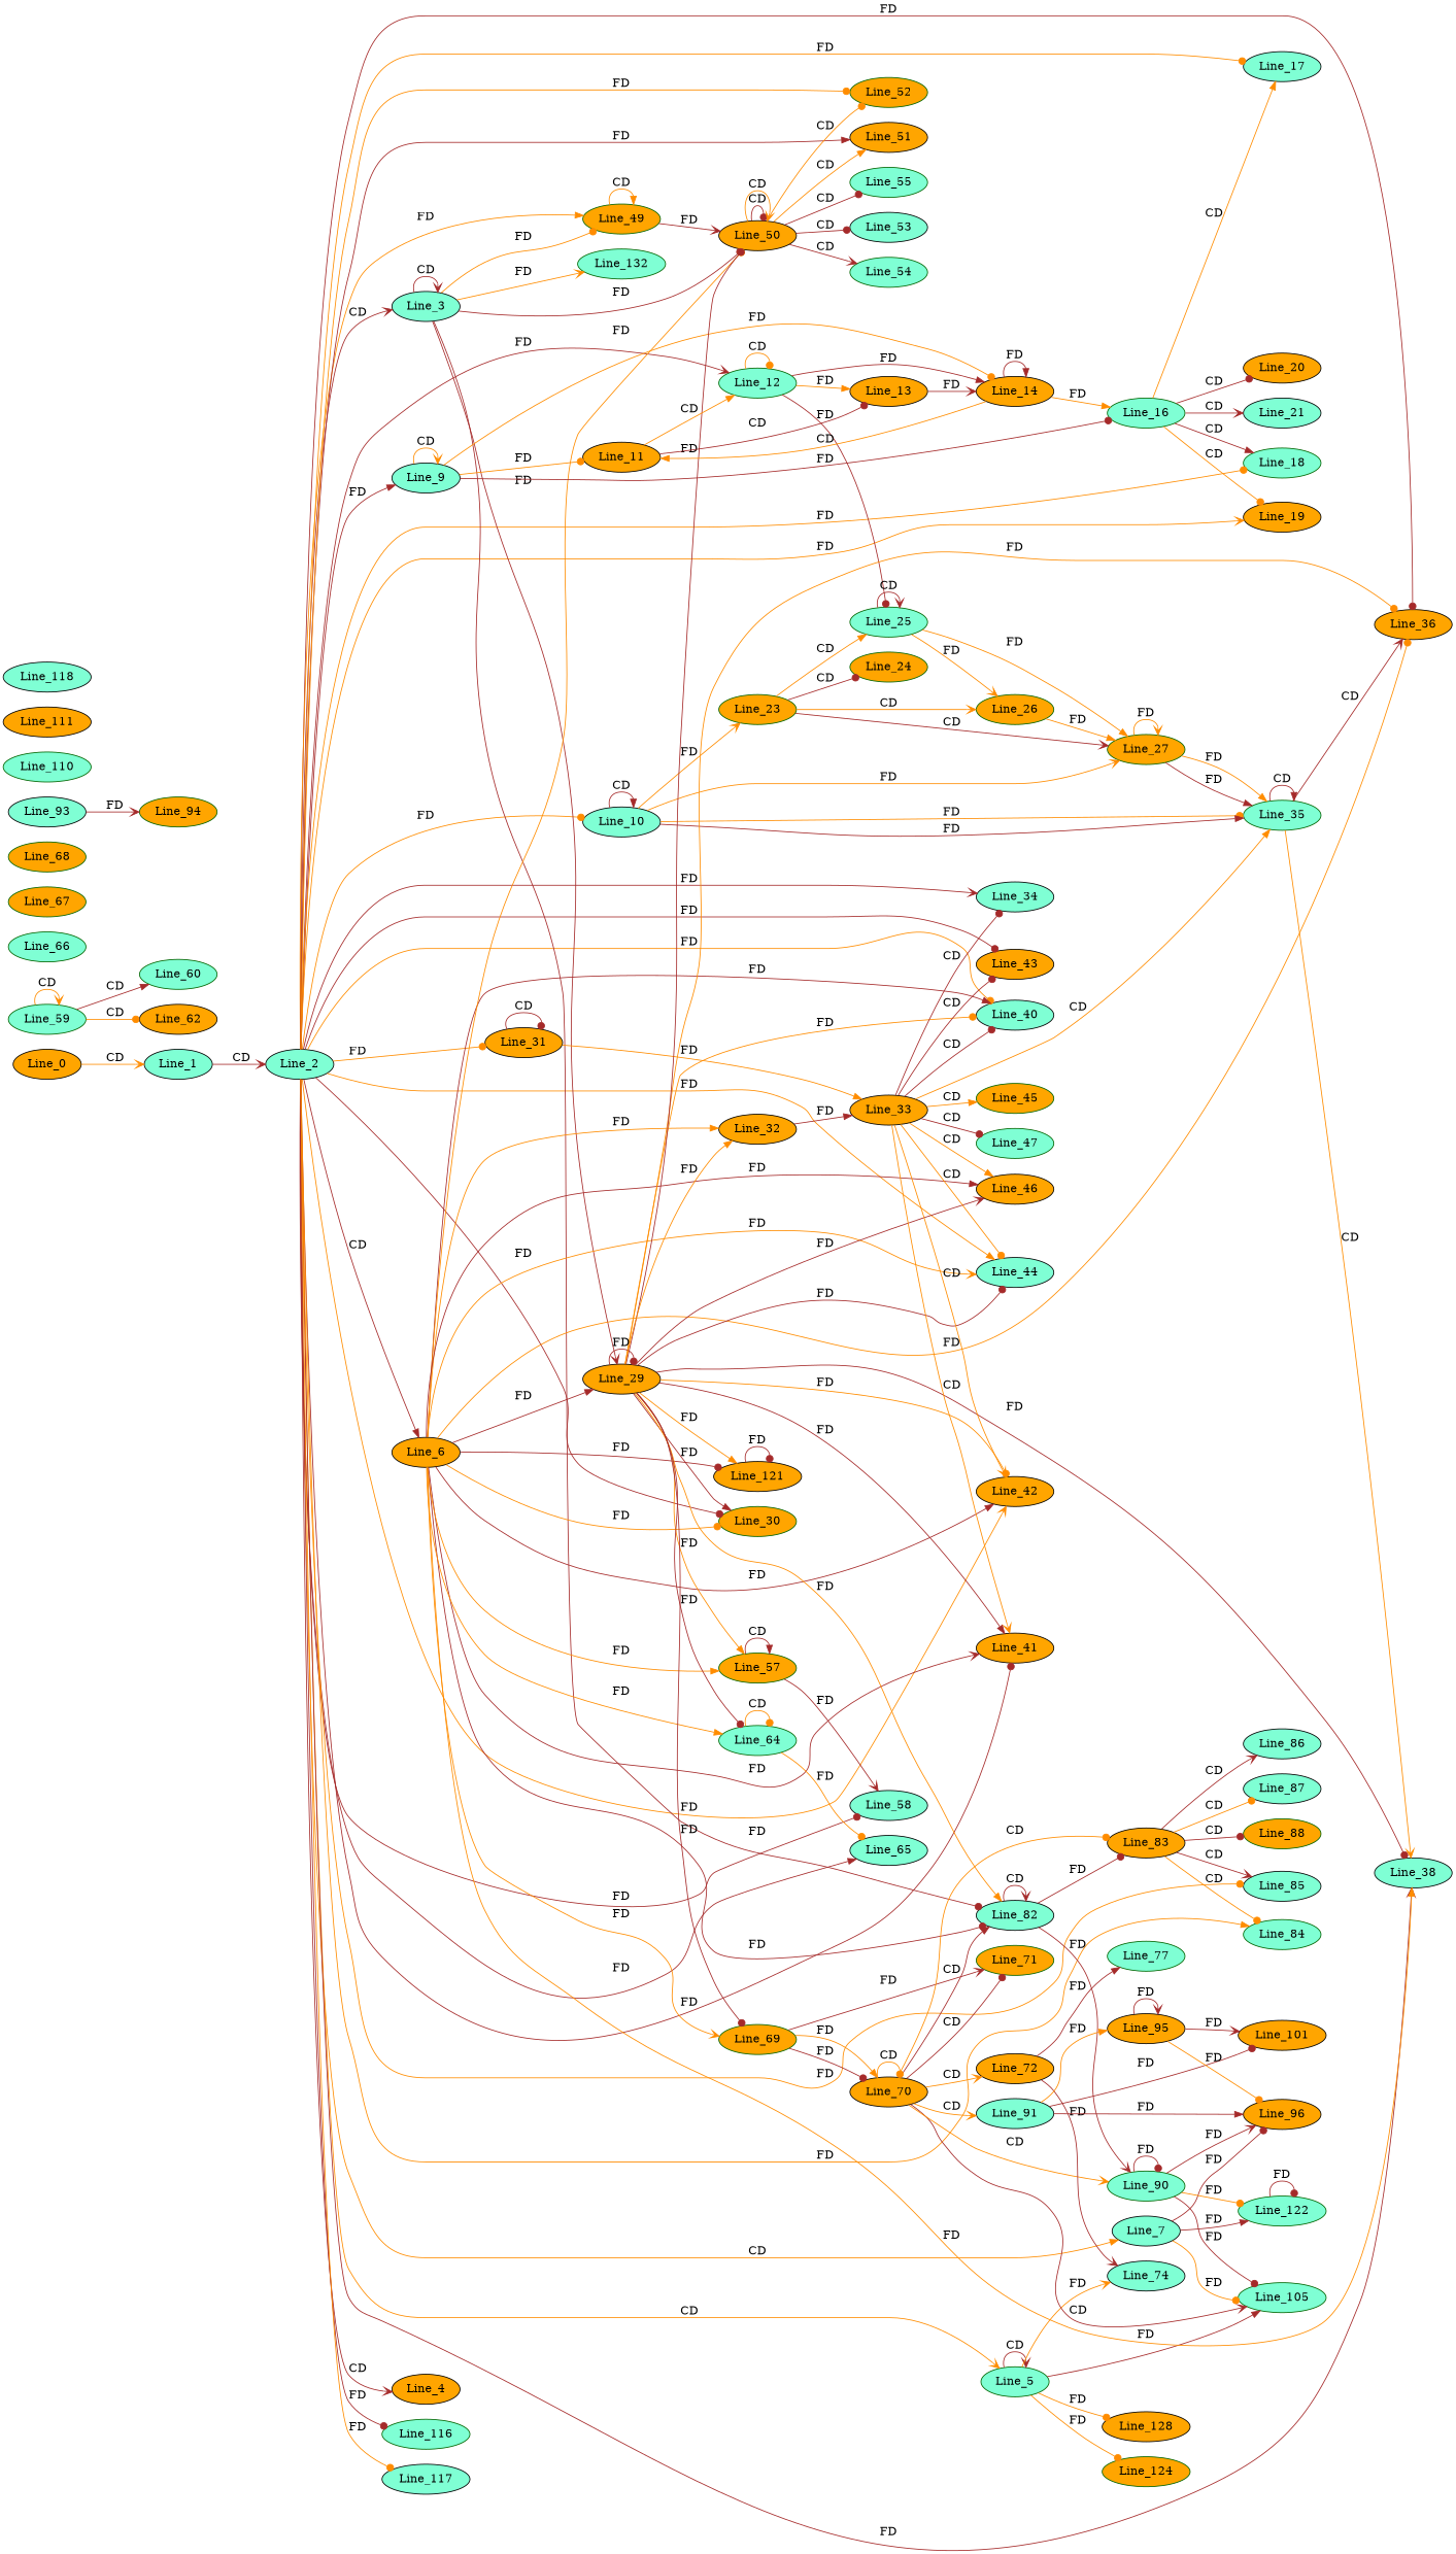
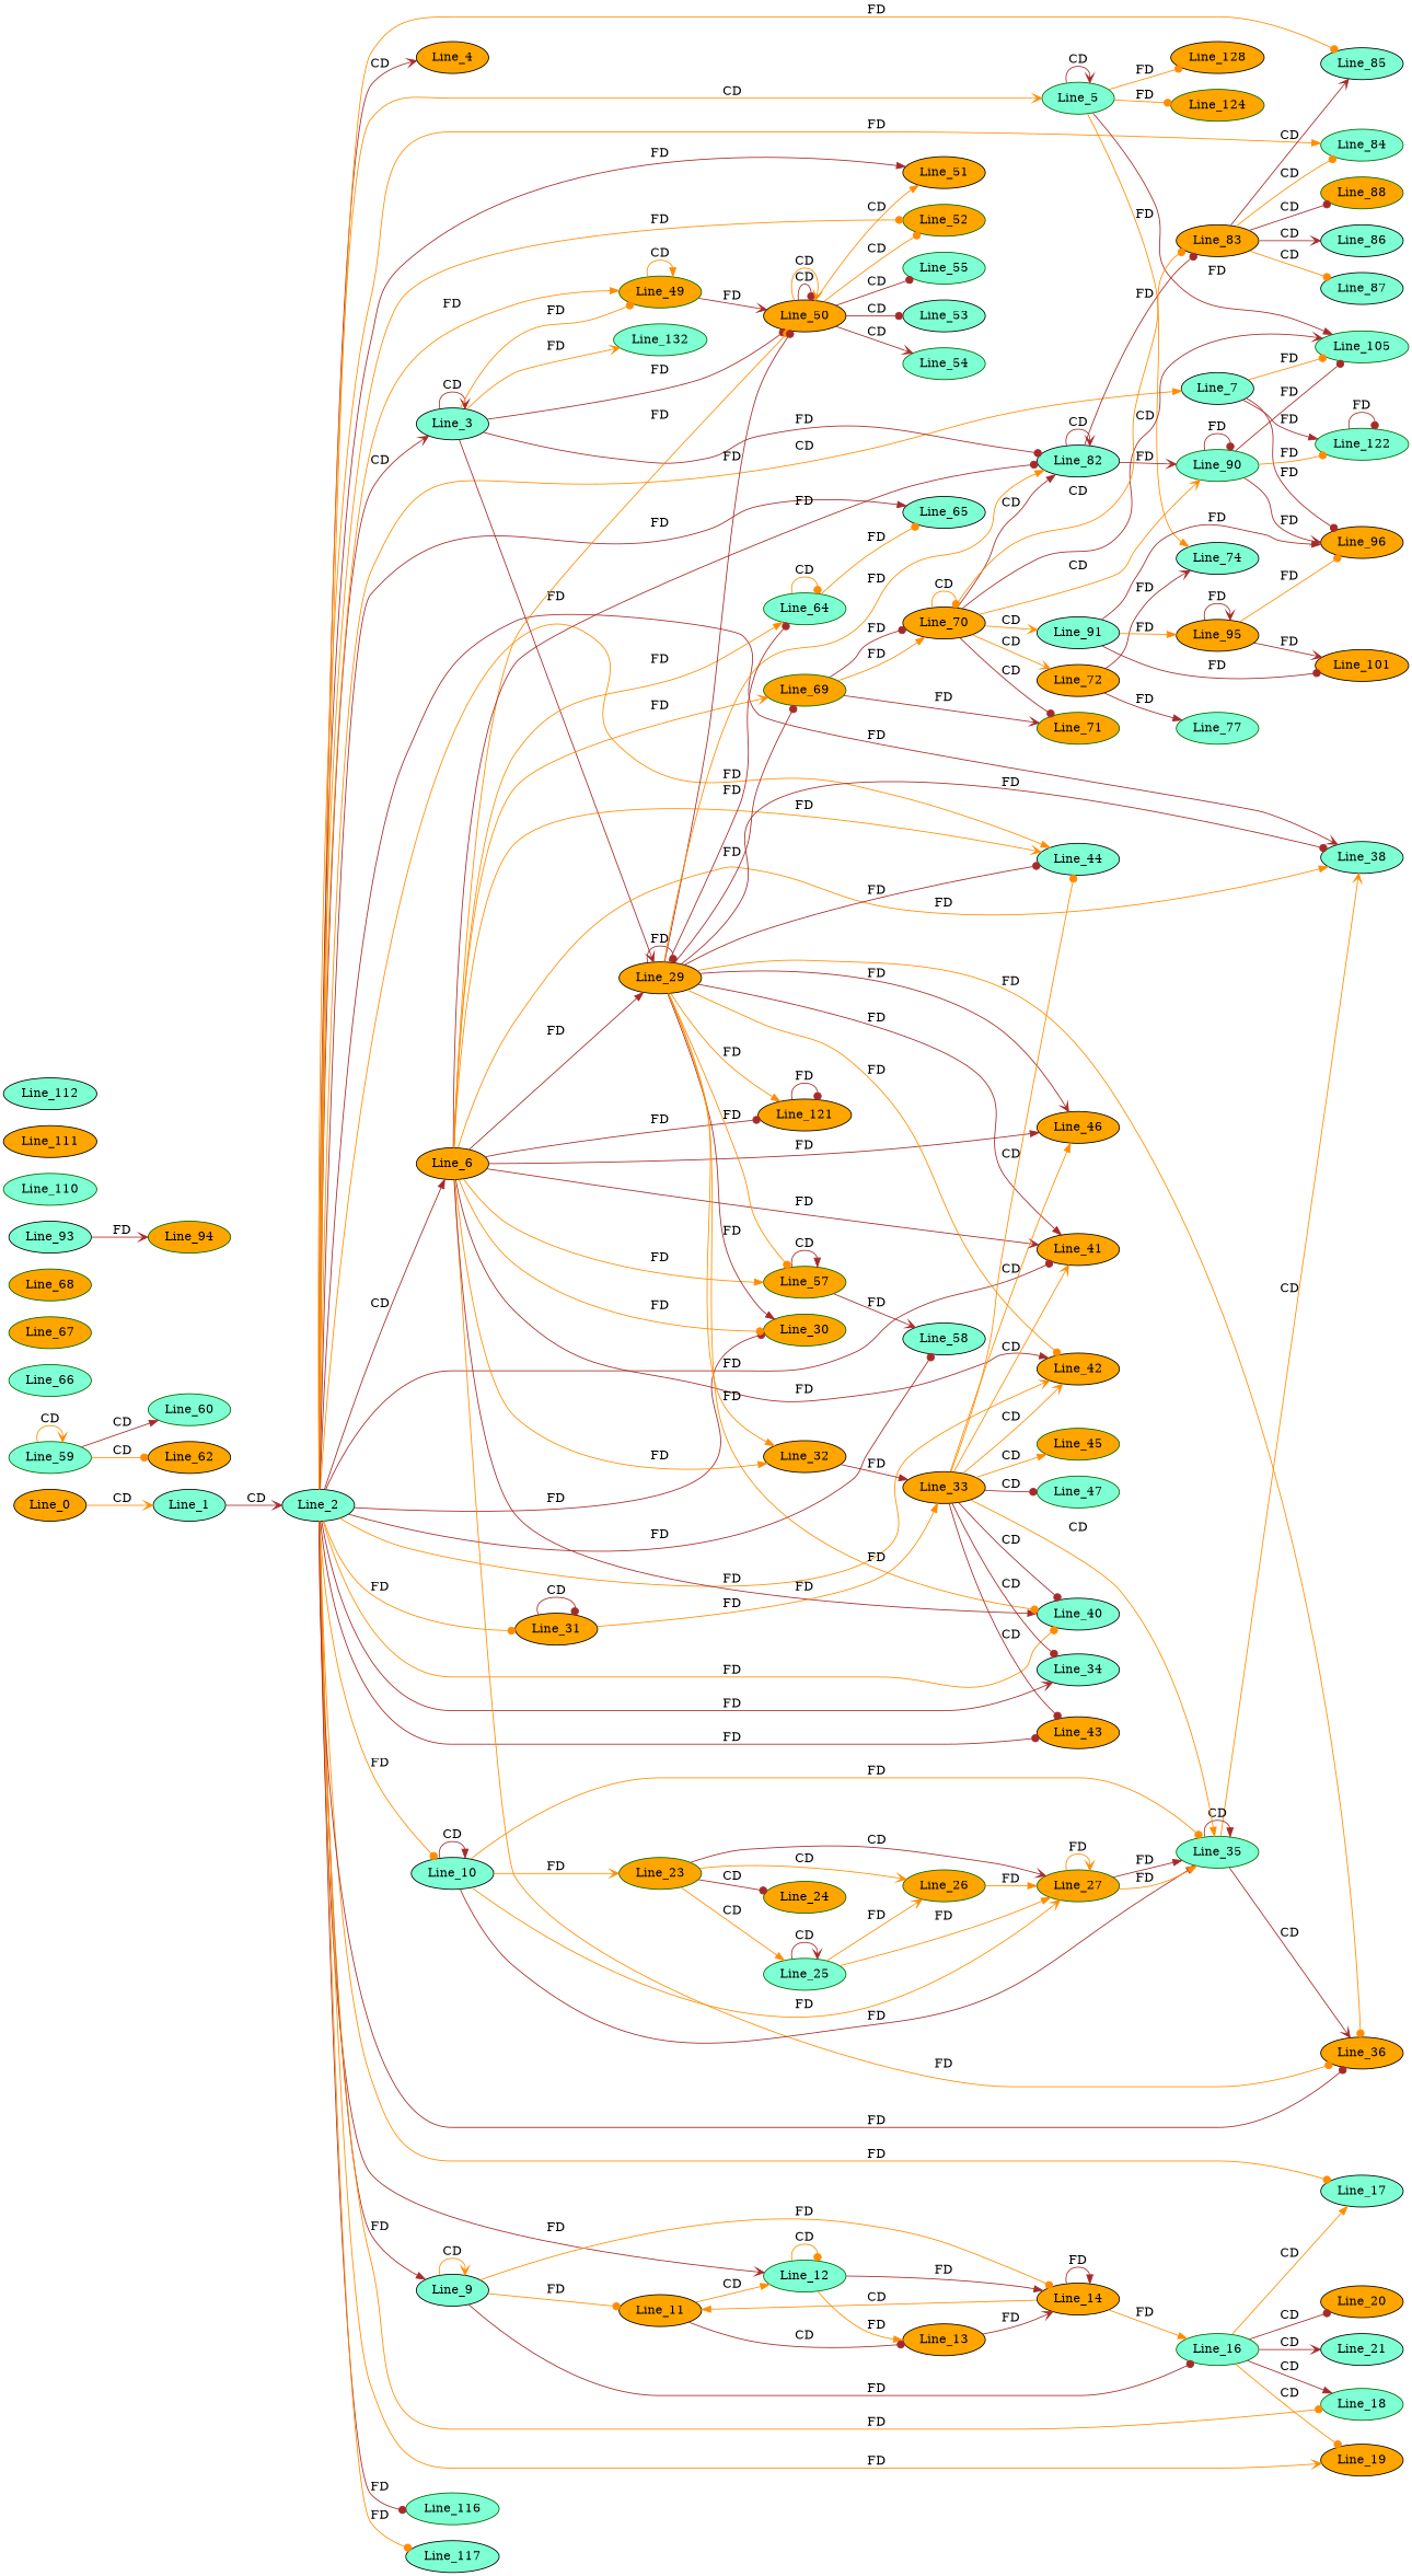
  digraph {
    rankdir=LR
    node [color=black fillcolor=aquamarine style=filled]
    edge [arrowhead=dot color=brown]
    Line_1
    Line_0 [fillcolor=orange]
    Line_2
    Line_3
    Line_4 [fillcolor=orange]
    Line_5 [color=darkgreen]
    Line_6 [fillcolor=orange]
    Line_7
    Line_9
    Line_10
    Line_12 [color=darkgreen]
    Line_17
    Line_18 [color=darkgreen]
    Line_19 [fillcolor=orange]
    Line_30 [color=darkgreen fillcolor=orange]
    Line_31 [fillcolor=orange]
    Line_34
    Line_36 [fillcolor=orange]
    Line_38
    Line_40
    Line_41 [fillcolor=orange]
    Line_42 [fillcolor=orange]
    Line_43 [fillcolor=orange]
    Line_44
    Line_49 [color=darkgreen fillcolor=orange]
    Line_51 [fillcolor=orange]
    Line_52 [color=darkgreen fillcolor=orange]
    Line_58
    Line_65
    Line_84 [color=darkgreen]
    Line_85
    Line_116 [color=darkgreen]
    Line_117
    Line_29 [fillcolor=orange]
    Line_50 [fillcolor=orange]
    Line_82
    Line_132 [color=darkgreen]
    Line_74
    Line_105 [color=darkgreen]
    Line_124 [color=darkgreen fillcolor=orange]
    Line_128 [fillcolor=orange]
    Line_32 [fillcolor=orange]
    Line_46 [fillcolor=orange]
    Line_57 [color=darkgreen fillcolor=orange]
    Line_64 [color=darkgreen]
    Line_69 [color=darkgreen fillcolor=orange]
    Line_121 [fillcolor=orange]
    Line_96 [fillcolor=orange]
    Line_122 [color=darkgreen]
    Line_11 [fillcolor=orange]
    Line_14 [fillcolor=orange]
    Line_16 [color=darkgreen]
    Line_23 [color=darkgreen fillcolor=orange]
    Line_27 [color=darkgreen fillcolor=orange]
    Line_35 [color=darkgreen]
    Line_13 [fillcolor=orange]
    Line_25 [color=darkgreen]
    Line_33 [fillcolor=orange]
    Line_53
    Line_54 [color=darkgreen]
    Line_55 [color=darkgreen]
    Line_90 [color=darkgreen]
    Line_83 [fillcolor=orange]
    Line_70 [fillcolor=orange]
    Line_71 [color=darkgreen fillcolor=orange]
    Line_20 [fillcolor=orange]
    Line_21
    Line_24 [color=darkgreen fillcolor=orange]
    Line_26 [color=darkgreen fillcolor=orange]
    Line_45 [color=darkgreen fillcolor=orange]
    Line_47 [color=darkgreen]
    Line_59 [color=darkgreen]
    Line_60 [color=darkgreen]
    Line_62 [fillcolor=orange]
    Line_66 [color=darkgreen]
    Line_67 [color=darkgreen fillcolor=orange]
    Line_68 [color=darkgreen fillcolor=orange]
    Line_72 [fillcolor=orange]
    Line_91
    Line_77 [color=darkgreen]
    Line_86
    Line_87
    Line_88 [color=darkgreen fillcolor=orange]
    Line_95 [fillcolor=orange]
    Line_101 [fillcolor=orange]
    Line_93
    Line_94 [color=darkgreen fillcolor=orange]
    Line_110 [color=darkgreen]
    Line_111 [fillcolor=orange]
-   Line_112 [label=Line_118]
+   Line_112
    Line_1 -> Line_2 [arrowhead=vee label=CD]
    Line_0 -> Line_1 [arrowhead=vee color=darkorange label=CD]
    Line_2 -> Line_3 [arrowhead=vee label=CD]
    Line_2 -> Line_4 [arrowhead=vee label=CD]
    Line_2 -> Line_5 [arrowhead=vee color=darkorange label=CD]
    Line_2 -> Line_6 [arrowhead=normal label=CD]
    Line_2 -> Line_7 [arrowhead=normal color=darkorange label=CD]
    Line_2 -> Line_9 [arrowhead=normal label=FD]
    Line_2 -> Line_10 [color=darkorange label=FD]
    Line_2 -> Line_12 [arrowhead=vee label=FD]
    Line_2 -> Line_17 [color=darkorange label=FD]
    Line_2 -> Line_18 [color=darkorange label=FD]
    Line_2 -> Line_19 [arrowhead=vee color=darkorange label=FD]
    Line_2 -> Line_30 [label=FD]
    Line_2 -> Line_31 [color=darkorange label=FD]
    Line_2 -> Line_34 [arrowhead=vee label=FD]
    Line_2 -> Line_36 [label=FD]
    Line_2 -> Line_38 [arrowhead=vee label=FD]
    Line_2 -> Line_40 [color=darkorange label=FD]
    Line_2 -> Line_41 [label=FD]
    Line_2 -> Line_42 [arrowhead=vee color=darkorange label=FD]
    Line_2 -> Line_43 [label=FD]
    Line_2 -> Line_44 [arrowhead=normal color=darkorange label=FD]
    Line_2 -> Line_49 [arrowhead=normal color=darkorange label=FD]
    Line_2 -> Line_51 [arrowhead=normal label=FD]
    Line_2 -> Line_52 [color=darkorange label=FD]
    Line_2 -> Line_58 [label=FD]
    Line_2 -> Line_65 [arrowhead=normal label=FD]
    Line_2 -> Line_84 [arrowhead=normal color=darkorange label=FD]
    Line_2 -> Line_85 [color=darkorange label=FD]
    Line_2 -> Line_116 [label=FD]
    Line_2 -> Line_117 [color=darkorange label=FD]
    Line_3 -> Line_3 [arrowhead=vee label=CD]
    Line_3 -> Line_49 [color=darkorange label=FD]
    Line_3 -> Line_29 [arrowhead=vee label=FD]
    Line_3 -> Line_50 [label=FD]
    Line_3 -> Line_82 [label=FD]
    Line_3 -> Line_132 [arrowhead=vee color=darkorange label=FD]
    Line_5 -> Line_5 [arrowhead=vee label=CD]
-   Line_5 -> Line_74 [arrowhead=vee color=darkorange label=FD]
+   Line_5 -> Line_74 [arrowhead=normal color=darkorange label=FD]
    Line_5 -> Line_105 [arrowhead=normal label=FD]
    Line_5 -> Line_124 [color=darkorange label=FD]
    Line_5 -> Line_128 [color=darkorange label=FD]
    Line_6 -> Line_30 [color=darkorange label=FD]
    Line_6 -> Line_36 [color=darkorange label=FD]
    Line_6 -> Line_38 [arrowhead=normal color=darkorange label=FD]
    Line_6 -> Line_40 [arrowhead=normal label=FD]
    Line_6 -> Line_41 [arrowhead=vee label=FD]
    Line_6 -> Line_42 [arrowhead=normal label=FD]
    Line_6 -> Line_44 [arrowhead=vee color=darkorange label=FD]
    Line_6 -> Line_29 [arrowhead=normal label=FD]
    Line_6 -> Line_50 [color=darkorange label=FD]
    Line_6 -> Line_82 [label=FD]
    Line_6 -> Line_32 [arrowhead=normal color=darkorange label=FD]
    Line_6 -> Line_46 [arrowhead=normal label=FD]
    Line_6 -> Line_57 [arrowhead=normal color=darkorange label=FD]
    Line_6 -> Line_64 [arrowhead=normal color=darkorange label=FD]
    Line_6 -> Line_69 [arrowhead=vee color=darkorange label=FD]
    Line_6 -> Line_121 [label=FD]
    Line_7 -> Line_105 [color=darkorange label=FD]
    Line_7 -> Line_96 [label=FD]
    Line_7 -> Line_122 [arrowhead=normal label=FD]
    Line_9 -> Line_9 [arrowhead=vee color=darkorange label=CD]
    Line_9 -> Line_11 [color=darkorange label=FD]
    Line_9 -> Line_14 [color=darkorange label=FD]
    Line_9 -> Line_16 [label=FD]
    Line_10 -> Line_10 [arrowhead=normal label=CD]
    Line_10 -> Line_23 [arrowhead=vee color=darkorange label=FD]
    Line_10 -> Line_27 [arrowhead=vee color=darkorange label=FD]
    Line_10 -> Line_35 [color=darkorange label=FD]
    Line_10 -> Line_35 [arrowhead=normal label=FD]
    Line_12 -> Line_12 [color=darkorange label=CD]
    Line_12 -> Line_14 [arrowhead=normal label=FD]
    Line_12 -> Line_13 [arrowhead=normal color=darkorange label=FD]
-   Line_12 -> Line_25 [label=FD]
    Line_31 -> Line_31 [label=CD]
    Line_31 -> Line_33 [arrowhead=normal color=darkorange label=FD]
    Line_49 -> Line_49 [arrowhead=normal color=darkorange label=CD]
    Line_49 -> Line_50 [arrowhead=vee label=FD]
    Line_29 -> Line_30 [arrowhead=normal label=FD]
    Line_29 -> Line_36 [color=darkorange label=FD]
    Line_29 -> Line_38 [label=FD]
    Line_29 -> Line_40 [color=darkorange label=FD]
    Line_29 -> Line_41 [arrowhead=normal label=FD]
    Line_29 -> Line_42 [color=darkorange label=FD]
    Line_29 -> Line_44 [label=FD]
    Line_29 -> Line_29 [label=FD]
    Line_29 -> Line_50 [label=FD]
    Line_29 -> Line_82 [arrowhead=normal color=darkorange label=FD]
    Line_29 -> Line_32 [arrowhead=normal color=darkorange label=FD]
    Line_29 -> Line_46 [arrowhead=vee label=FD]
-   Line_29 -> Line_57 [arrowhead=normal color=darkorange label=FD]
+   Line_29 -> Line_57 [color=darkorange label=FD]
    Line_29 -> Line_64 [label=FD]
    Line_29 -> Line_69 [label=FD]
    Line_29 -> Line_121 [arrowhead=normal color=darkorange label=FD]
    Line_50 -> Line_51 [arrowhead=normal color=darkorange label=CD]
    Line_50 -> Line_52 [color=darkorange label=CD]
    Line_50 -> Line_50 [label=CD]
    Line_50 -> Line_50 [arrowhead=vee color=darkorange label=CD]
    Line_50 -> Line_53 [label=CD]
    Line_50 -> Line_54 [arrowhead=vee label=CD]
    Line_50 -> Line_55 [label=CD]
    Line_82 -> Line_82 [arrowhead=vee label=CD]
    Line_82 -> Line_90 [arrowhead=vee label=FD]
    Line_82 -> Line_83 [label=FD]
    Line_32 -> Line_33 [arrowhead=normal label=FD]
    Line_57 -> Line_58 [arrowhead=vee label=FD]
    Line_57 -> Line_57 [arrowhead=normal label=CD]
    Line_64 -> Line_65 [color=darkorange label=FD]
    Line_64 -> Line_64 [color=darkorange label=CD]
    Line_69 -> Line_70 [label=FD]
    Line_69 -> Line_70 [arrowhead=normal color=darkorange label=FD]
    Line_69 -> Line_71 [arrowhead=vee label=FD]
    Line_121 -> Line_121 [label=FD]
    Line_122 -> Line_122 [label=FD]
    Line_11 -> Line_12 [arrowhead=normal color=darkorange label=CD]
    Line_11 -> Line_13 [label=CD]
    Line_14 -> Line_11 [arrowhead=normal color=darkorange label=CD]
    Line_14 -> Line_14 [arrowhead=normal label=FD]
    Line_14 -> Line_16 [arrowhead=normal color=darkorange label=FD]
    Line_16 -> Line_17 [arrowhead=normal color=darkorange label=CD]
    Line_16 -> Line_18 [arrowhead=normal label=CD]
    Line_16 -> Line_19 [color=darkorange label=CD]
    Line_16 -> Line_20 [label=CD]
    Line_16 -> Line_21 [arrowhead=vee label=CD]
    Line_23 -> Line_27 [arrowhead=vee label=CD]
    Line_23 -> Line_25 [arrowhead=normal color=darkorange label=CD]
    Line_23 -> Line_24 [label=CD]
    Line_23 -> Line_26 [arrowhead=vee color=darkorange label=CD]
    Line_27 -> Line_27 [arrowhead=vee color=darkorange label=FD]
    Line_27 -> Line_35 [arrowhead=normal color=darkorange label=FD]
    Line_27 -> Line_35 [arrowhead=normal label=FD]
    Line_35 -> Line_36 [arrowhead=vee label=CD]
    Line_35 -> Line_38 [arrowhead=vee color=darkorange label=CD]
    Line_35 -> Line_35 [arrowhead=normal label=CD]
    Line_13 -> Line_14 [arrowhead=vee label=FD]
    Line_25 -> Line_27 [arrowhead=normal color=darkorange label=FD]
    Line_25 -> Line_25 [arrowhead=vee label=CD]
    Line_25 -> Line_26 [arrowhead=vee color=darkorange label=FD]
    Line_33 -> Line_34 [label=CD]
    Line_33 -> Line_40 [label=CD]
    Line_33 -> Line_41 [arrowhead=vee color=darkorange label=CD]
    Line_33 -> Line_42 [arrowhead=vee color=darkorange label=CD]
    Line_33 -> Line_43 [label=CD]
    Line_33 -> Line_44 [color=darkorange label=CD]
    Line_33 -> Line_46 [arrowhead=normal color=darkorange label=CD]
    Line_33 -> Line_35 [arrowhead=normal color=darkorange label=CD]
    Line_33 -> Line_45 [arrowhead=normal color=darkorange label=CD]
    Line_33 -> Line_47 [label=CD]
    Line_90 -> Line_105 [label=FD]
    Line_90 -> Line_96 [arrowhead=vee label=FD]
    Line_90 -> Line_122 [color=darkorange label=FD]
    Line_90 -> Line_90 [label=FD]
    Line_83 -> Line_84 [color=darkorange label=CD]
    Line_83 -> Line_85 [arrowhead=vee label=CD]
    Line_83 -> Line_86 [arrowhead=vee label=CD]
    Line_83 -> Line_87 [color=darkorange label=CD]
    Line_83 -> Line_88 [label=CD]
    Line_70 -> Line_82 [arrowhead=normal label=CD]
    Line_70 -> Line_105 [arrowhead=vee label=CD]
    Line_70 -> Line_90 [arrowhead=vee color=darkorange label=CD]
    Line_70 -> Line_83 [color=darkorange label=CD]
    Line_70 -> Line_70 [color=darkorange label=CD]
    Line_70 -> Line_71 [label=CD]
    Line_70 -> Line_72 [arrowhead=vee color=darkorange label=CD]
    Line_70 -> Line_91 [arrowhead=vee color=darkorange label=CD]
    Line_26 -> Line_27 [arrowhead=normal color=darkorange label=FD]
    Line_59 -> Line_59 [arrowhead=vee color=darkorange label=CD]
    Line_59 -> Line_60 [arrowhead=normal label=CD]
    Line_59 -> Line_62 [color=darkorange label=CD]
    Line_72 -> Line_74 [arrowhead=vee label=FD]
    Line_72 -> Line_77 [arrowhead=normal label=FD]
    Line_91 -> Line_96 [arrowhead=normal label=FD]
    Line_91 -> Line_95 [arrowhead=normal color=darkorange label=FD]
    Line_91 -> Line_101 [label=FD]
    Line_95 -> Line_96 [color=darkorange label=FD]
    Line_95 -> Line_95 [arrowhead=vee label=FD]
    Line_95 -> Line_101 [arrowhead=vee label=FD]
    Line_93 -> Line_94 [arrowhead=vee label=FD]
  }
